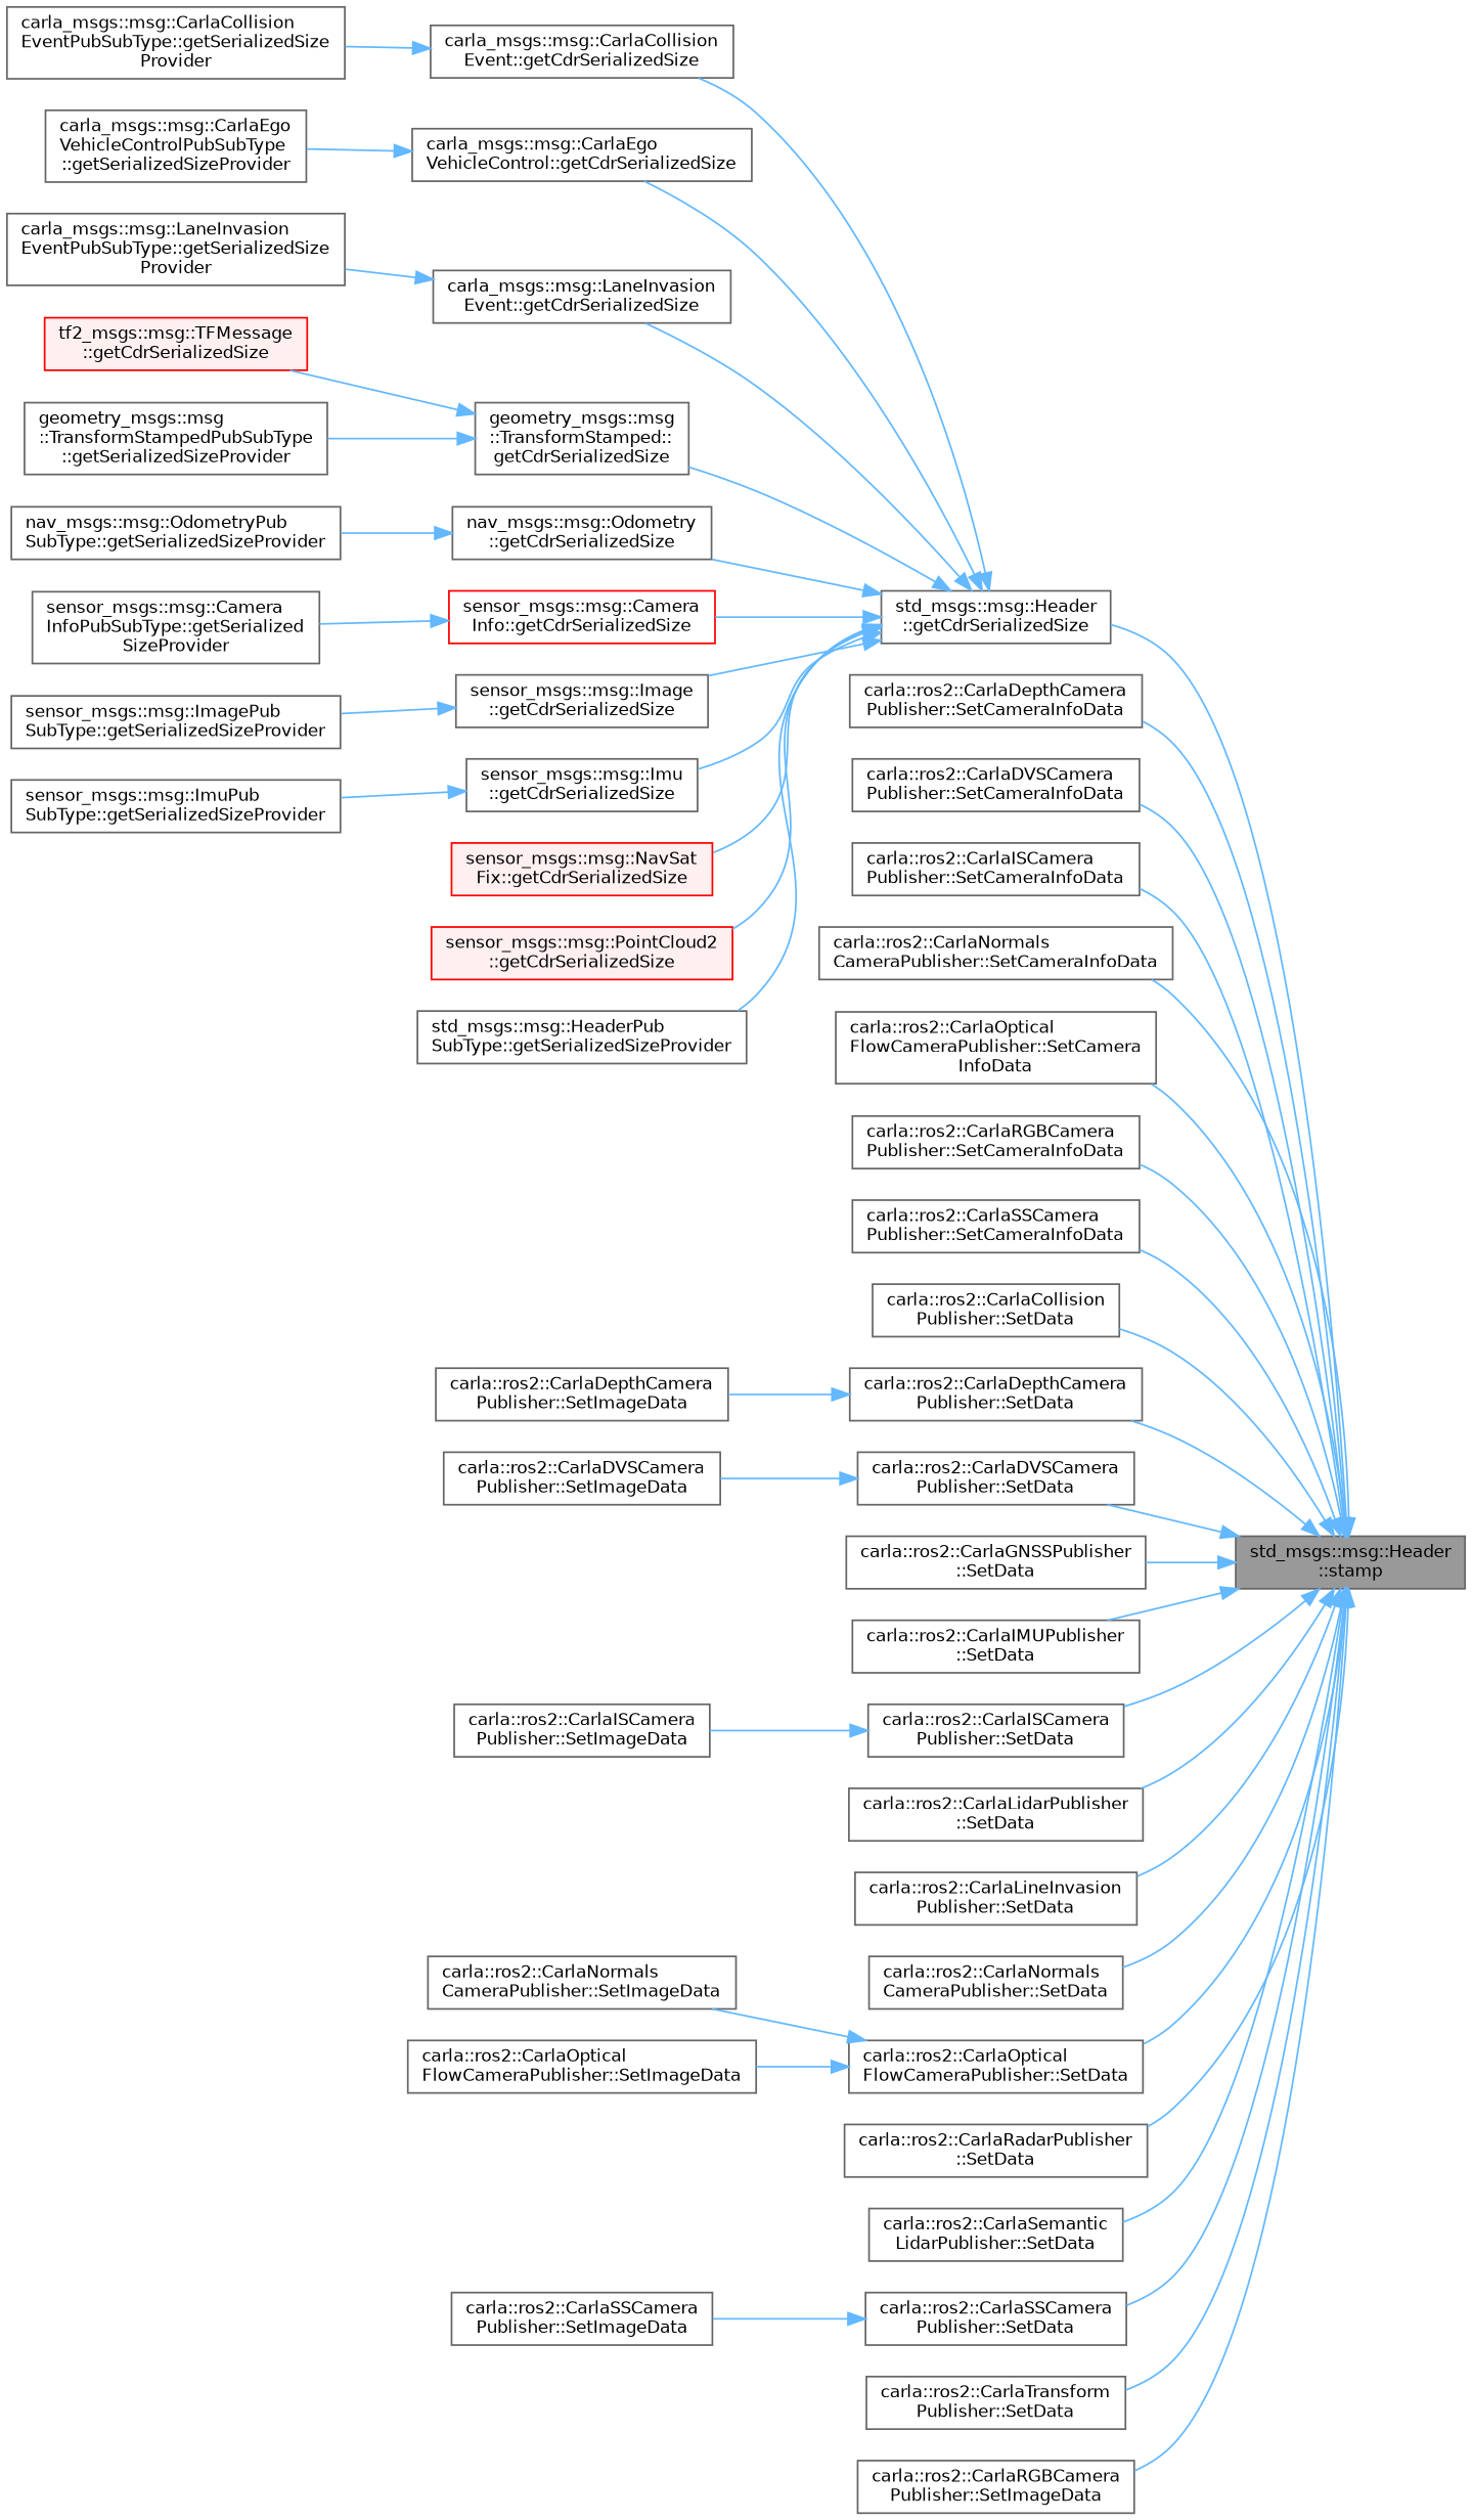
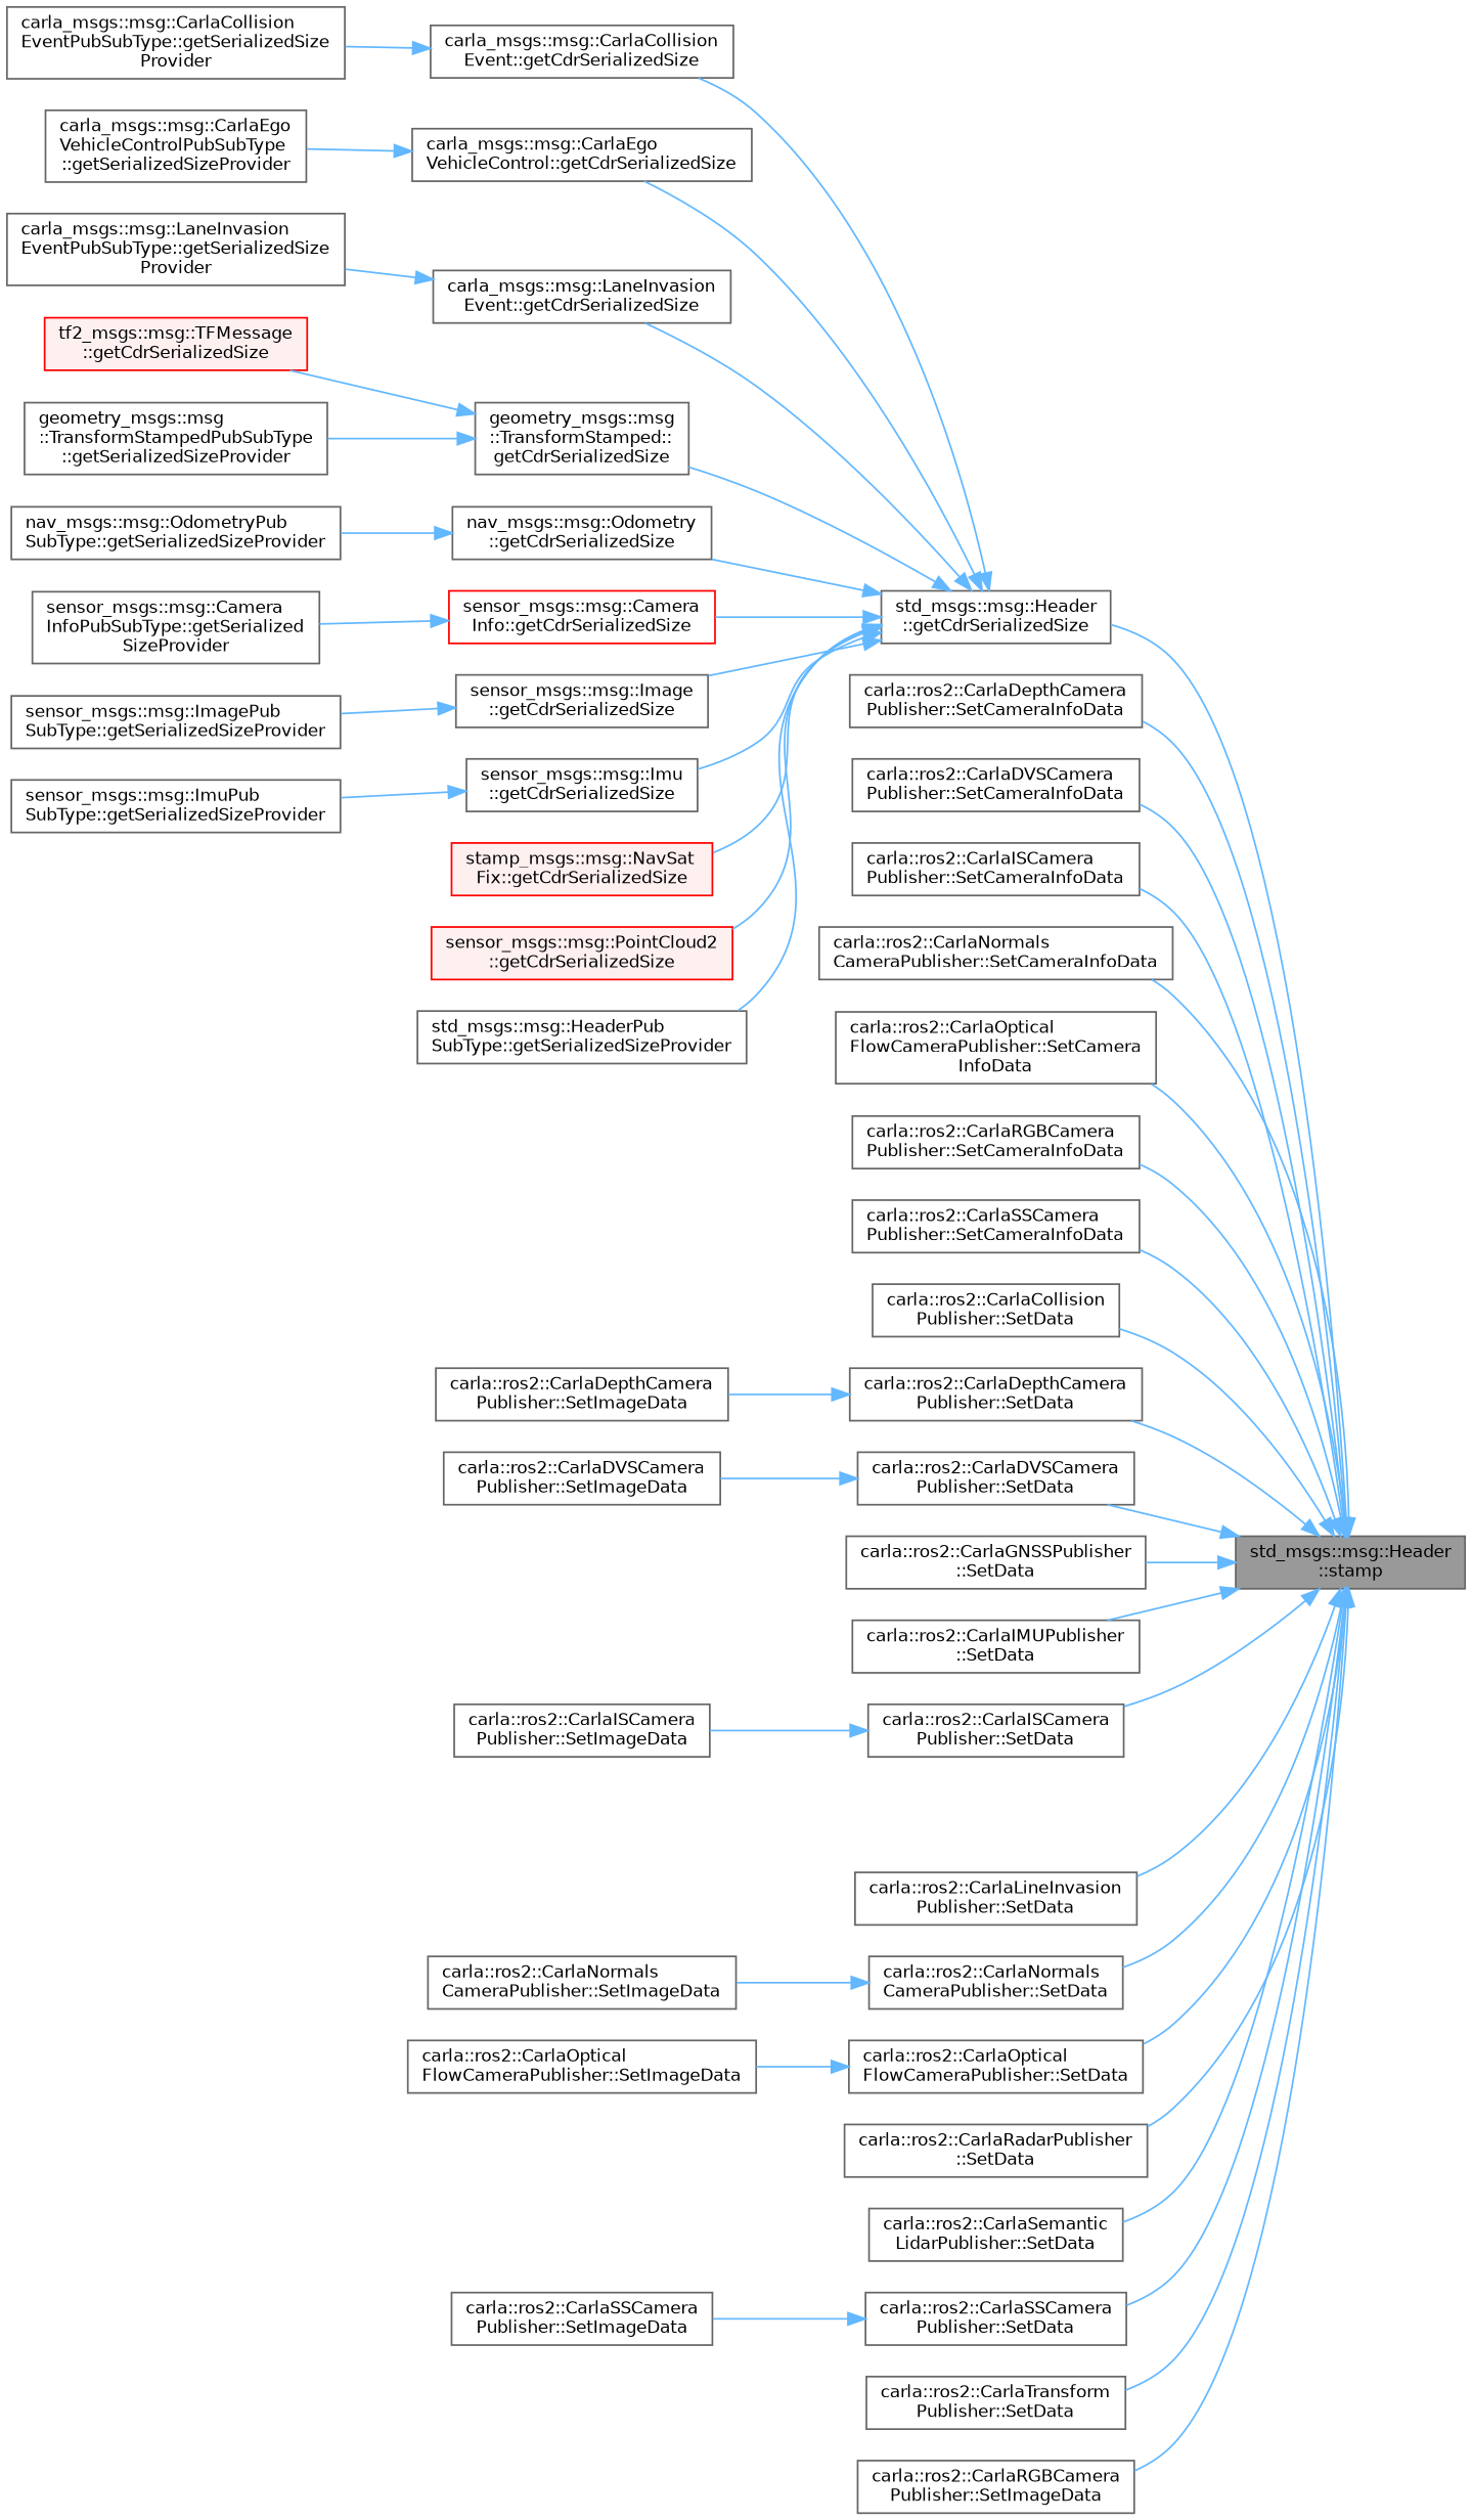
  digraph {
    rankdir=RL
    node [color=grey40 fillcolor=white fontname=Helvetica fontsize=10 shape=box style=filled]
    edge [color=steelblue1 dir=back fontname=Helvetica fontsize=10 labelfontname=Helvetica labelfontsize=10 style=solid]
    n1 [color=gray40 fillcolor=grey60 fontcolor=black height=0.2 label="std_msgs::msg::Header\l::stamp" width=0.4]
    n2 [height=0.2 label="std_msgs::msg::Header\l::getCdrSerializedSize" width=0.4]
    n3 [height=0.2 label="carla::ros2::CarlaDepthCamera\lPublisher::SetCameraInfoData" width=0.4]
    n4 [height=0.2 label="carla::ros2::CarlaDVSCamera\lPublisher::SetCameraInfoData" width=0.4]
    n5 [height=0.2 label="carla::ros2::CarlaISCamera\lPublisher::SetCameraInfoData" width=0.4]
    n6 [height=0.2 label="carla::ros2::CarlaNormals\lCameraPublisher::SetCameraInfoData" width=0.4]
    n7 [height=0.2 label="carla::ros2::CarlaOptical\lFlowCameraPublisher::SetCamera\lInfoData" width=0.4]
    n8 [height=0.2 label="carla::ros2::CarlaRGBCamera\lPublisher::SetCameraInfoData" width=0.4]
    n9 [height=0.2 label="carla::ros2::CarlaSSCamera\lPublisher::SetCameraInfoData" width=0.4]
    n10 [height=0.2 label="carla::ros2::CarlaCollision\lPublisher::SetData" width=0.4]
    n11 [height=0.2 label="carla::ros2::CarlaDepthCamera\lPublisher::SetData" width=0.4]
    n12 [height=0.2 label="carla::ros2::CarlaDVSCamera\lPublisher::SetData" width=0.4]
    n13 [height=0.2 label="carla::ros2::CarlaGNSSPublisher\l::SetData" width=0.4]
    n14 [height=0.2 label="carla::ros2::CarlaIMUPublisher\l::SetData" width=0.4]
    n15 [height=0.2 label="carla::ros2::CarlaISCamera\lPublisher::SetData" width=0.4]
-   n16 [height=0.2 label="carla::ros2::CarlaLidarPublisher\l::SetData" width=0.4]
    n17 [height=0.2 label="carla::ros2::CarlaLineInvasion\lPublisher::SetData" width=0.4]
    n18 [height=0.2 label="carla::ros2::CarlaNormals\lCameraPublisher::SetData" width=0.4]
    n19 [height=0.2 label="carla::ros2::CarlaOptical\lFlowCameraPublisher::SetData" width=0.4]
    n20 [height=0.2 label="carla::ros2::CarlaRadarPublisher\l::SetData" width=0.4]
    n21 [height=0.2 label="carla::ros2::CarlaSemantic\lLidarPublisher::SetData" width=0.4]
    n22 [height=0.2 label="carla::ros2::CarlaSSCamera\lPublisher::SetData" width=0.4]
    n23 [height=0.2 label="carla::ros2::CarlaTransform\lPublisher::SetData" width=0.4]
    n24 [height=0.2 label="carla::ros2::CarlaRGBCamera\lPublisher::SetImageData" width=0.4]
    n25 [height=0.2 label="carla_msgs::msg::CarlaCollision\lEvent::getCdrSerializedSize" width=0.4]
    n26 [height=0.2 label="carla_msgs::msg::CarlaEgo\lVehicleControl::getCdrSerializedSize" width=0.4]
    n27 [height=0.2 label="carla_msgs::msg::LaneInvasion\lEvent::getCdrSerializedSize" width=0.4]
    n28 [height=0.2 label="geometry_msgs::msg\l::TransformStamped::\lgetCdrSerializedSize" width=0.4]
    n29 [height=0.2 label="nav_msgs::msg::Odometry\l::getCdrSerializedSize" width=0.4]
    n30 [color=red height=0.2 label="sensor_msgs::msg::Camera\lInfo::getCdrSerializedSize" width=0.4]
    n31 [height=0.2 label="sensor_msgs::msg::Image\l::getCdrSerializedSize" width=0.4]
    n32 [height=0.2 label="sensor_msgs::msg::Imu\l::getCdrSerializedSize" width=0.4]
-   n33 [color=red fillcolor="#FFF0F0" height=0.2 label="sensor_msgs::msg::NavSat\lFix::getCdrSerializedSize" width=0.4]
+   n33 [color=red fillcolor="#FFF0F0" height=0.2 label="stamp_msgs::msg::NavSat\lFix::getCdrSerializedSize" width=0.4]
    n34 [color=red fillcolor="#FFF0F0" height=0.2 label="sensor_msgs::msg::PointCloud2\l::getCdrSerializedSize" width=0.4]
    n35 [height=0.2 label="std_msgs::msg::HeaderPub\lSubType::getSerializedSizeProvider" width=0.4]
    n36 [height=0.2 label="carla::ros2::CarlaDepthCamera\lPublisher::SetImageData" width=0.4]
    n37 [height=0.2 label="carla::ros2::CarlaDVSCamera\lPublisher::SetImageData" width=0.4]
    n38 [height=0.2 label="carla::ros2::CarlaISCamera\lPublisher::SetImageData" width=0.4]
    n39 [height=0.2 label="carla::ros2::CarlaNormals\lCameraPublisher::SetImageData" width=0.4]
    n40 [height=0.2 label="carla::ros2::CarlaOptical\lFlowCameraPublisher::SetImageData" width=0.4]
    n41 [height=0.2 label="carla::ros2::CarlaSSCamera\lPublisher::SetImageData" width=0.4]
    n42 [height=0.2 label="carla_msgs::msg::CarlaCollision\lEventPubSubType::getSerializedSize\lProvider" width=0.4]
    n43 [height=0.2 label="carla_msgs::msg::CarlaEgo\lVehicleControlPubSubType\l::getSerializedSizeProvider" width=0.4]
    n44 [height=0.2 label="carla_msgs::msg::LaneInvasion\lEventPubSubType::getSerializedSize\lProvider" width=0.4]
    n45 [color=red fillcolor="#FFF0F0" height=0.2 label="tf2_msgs::msg::TFMessage\l::getCdrSerializedSize" width=0.4]
    n46 [height=0.2 label="geometry_msgs::msg\l::TransformStampedPubSubType\l::getSerializedSizeProvider" width=0.4]
    n47 [height=0.2 label="nav_msgs::msg::OdometryPub\lSubType::getSerializedSizeProvider" width=0.4]
    n48 [height=0.2 label="sensor_msgs::msg::Camera\lInfoPubSubType::getSerialized\lSizeProvider" width=0.4]
    n49 [height=0.2 label="sensor_msgs::msg::ImagePub\lSubType::getSerializedSizeProvider" width=0.4]
    n50 [height=0.2 label="sensor_msgs::msg::ImuPub\lSubType::getSerializedSizeProvider" width=0.4]
    n1 -> n2
    n1 -> n3
    n1 -> n4
    n1 -> n5
    n1 -> n6
    n1 -> n7
    n1 -> n8
    n1 -> n9
    n1 -> n10
    n1 -> n11
    n1 -> n12
    n1 -> n13
    n1 -> n14
    n1 -> n15
-   n1 -> n16
    n1 -> n17
    n1 -> n18
    n1 -> n19
    n1 -> n20
    n1 -> n21
    n1 -> n22
    n1 -> n23
    n1 -> n24
    n2 -> n25
    n2 -> n26
    n2 -> n27
    n2 -> n28
    n2 -> n29
    n2 -> n30
    n2 -> n31
    n2 -> n32
    n2 -> n33
    n2 -> n34
    n2 -> n35
    n11 -> n36
    n12 -> n37
    n15 -> n38
-   n19 -> n39
+   n18 -> n39
    n19 -> n40
    n22 -> n41
    n25 -> n42
    n26 -> n43
    n27 -> n44
    n28 -> n45
    n28 -> n46
    n29 -> n47
    n30 -> n48
    n31 -> n49
    n32 -> n50
  }
